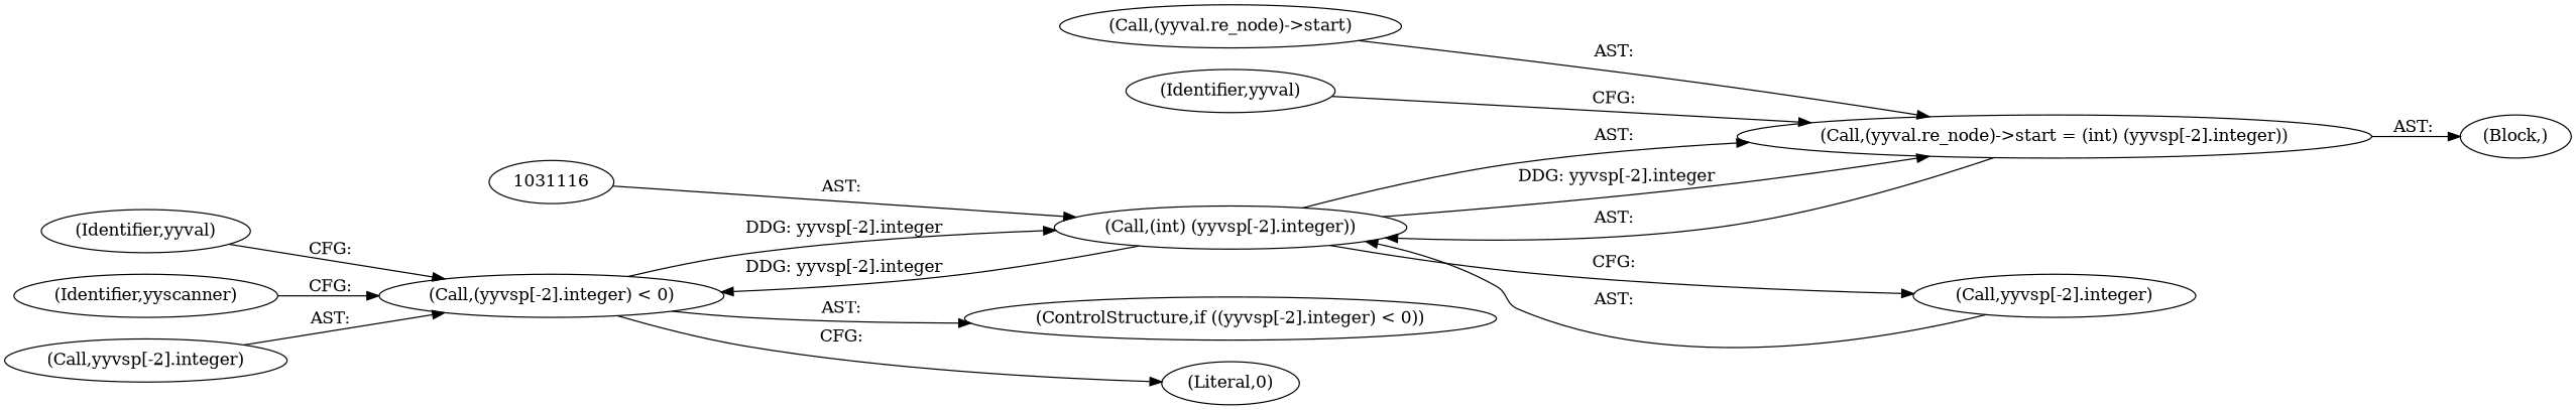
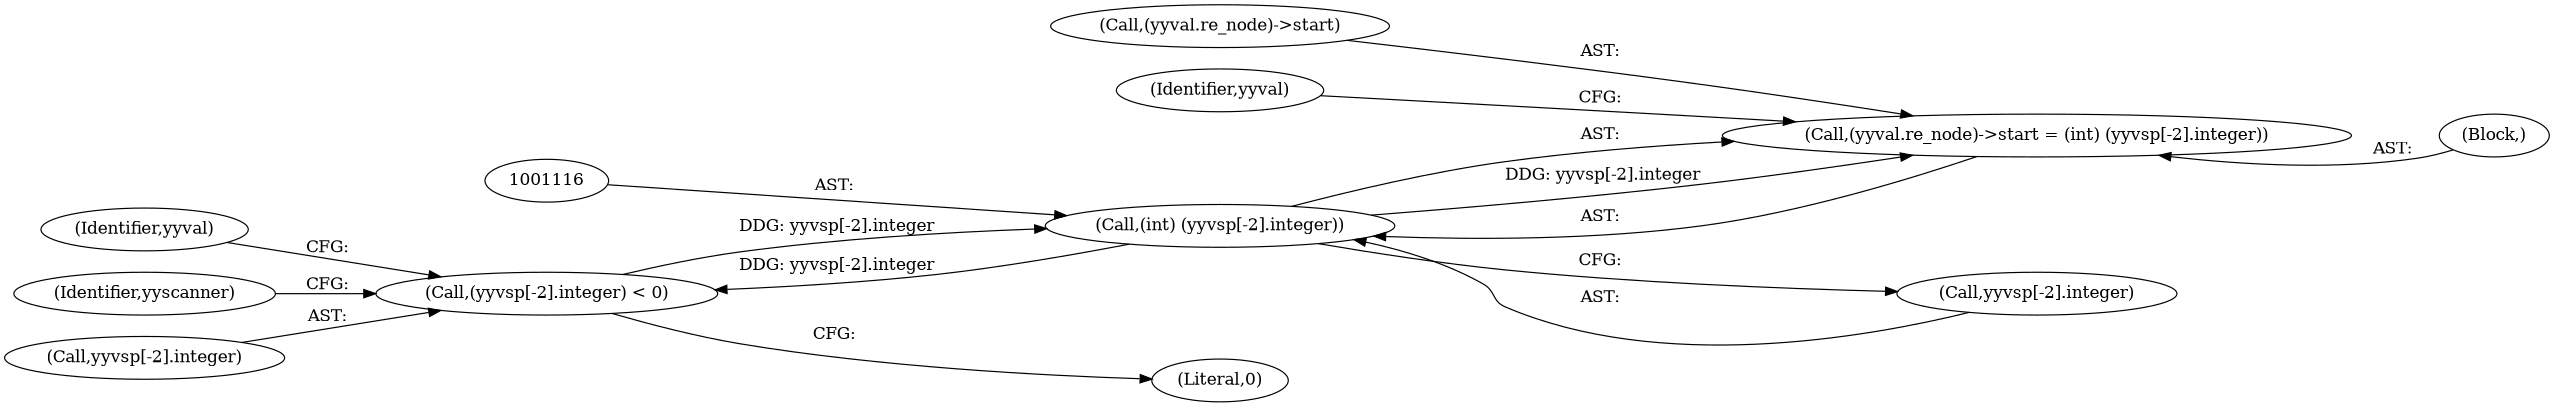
  digraph {
    rankdir=LR
    n1 [label="(Call,(yyvsp[-2].integer) < 0)"]
    n2 [label="(Call,(int) (yyvsp[-2].integer))"]
-   n3 [label="(ControlStructure,if ((yyvsp[-2].integer) < 0))"]
    n4 [label="(Literal,0)"]
    n5 [label="(Call,(yyval.re_node)->start = (int) (yyvsp[-2].integer))"]
    n6 [label="(Call,yyvsp[-2].integer)"]
    n7 [label="(Block,)"]
    n8 [label="(Identifier,yyval)"]
    n9 [label="(Identifier,yyscanner)"]
    n10 [label="(Call,yyvsp[-2].integer)"]
    n11 [label="(Call,(yyval.re_node)->start)"]
    n12 [label="(Identifier,yyval)"]
-   1001116 [label=1031116]
+   1001116
    n1 -> n2 [label="DDG: yyvsp[-2].integer"]
-   n1 -> n3 [label="AST: "]
    n1 -> n4 [label="CFG: "]
    n2 -> n1 [label="DDG: yyvsp[-2].integer"]
    n2 -> n5 [label="AST: "]
    n2 -> n5 [label="DDG: yyvsp[-2].integer"]
    n2 -> n6 [label="CFG: "]
    n5 -> n2 [label="AST: "]
-   n5 -> n7 [label="AST: "]
+   n7 -> n5 [label="AST: "]
    n6 -> n2 [label="AST: "]
    n8 -> n1 [label="CFG: "]
    n9 -> n1 [label="CFG: "]
    n10 -> n1 [label="AST: "]
    n11 -> n5 [label="AST: "]
    n12 -> n5 [label="CFG: "]
    1001116 -> n2 [label="AST: "]
  }
